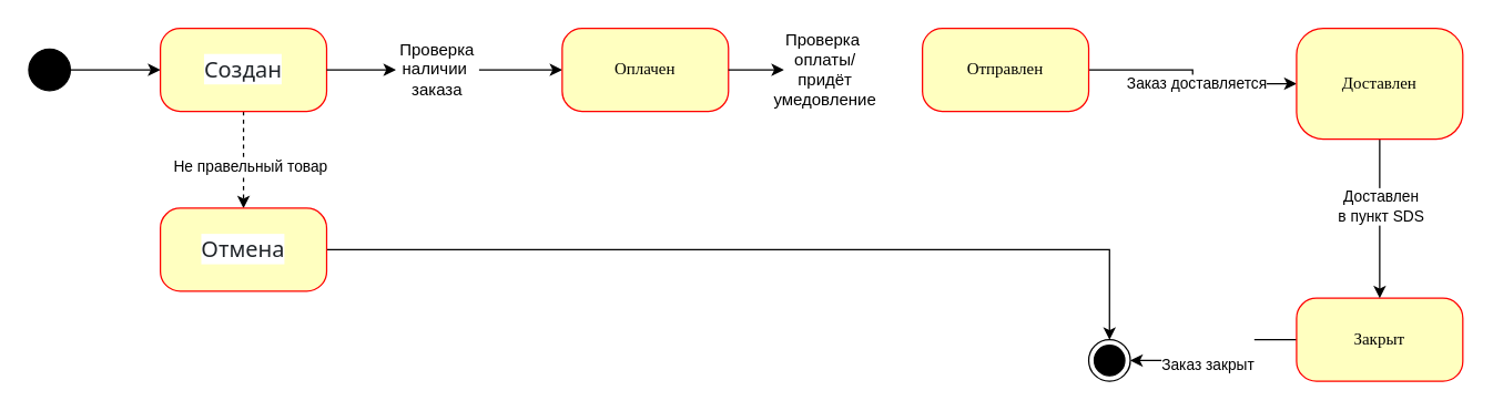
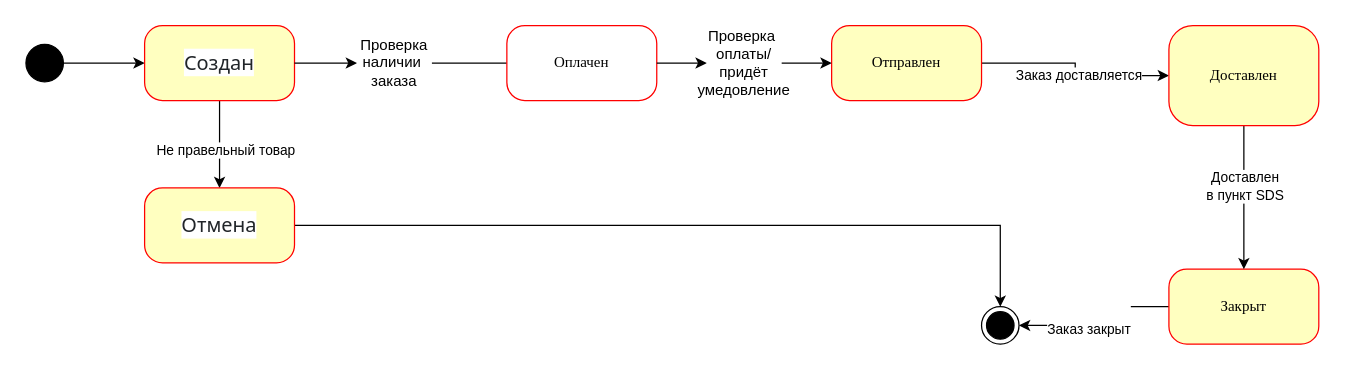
  <mxCell id="0" />
  <mxCell id="1" parent="0" />
  <mxCell id="2" style="edgeStyle=orthogonalEdgeStyle;rounded=0;orthogonalLoop=1;jettySize=auto;html=1;" edge="1" parent="1" source="23" target="9"><mxGeometry relative="1" as="geometry"><mxPoint x="35" y="50" as="sourcePoint" /></mxGeometry></mxCell>
  <mxCell id="3" style="edgeStyle=orthogonalEdgeStyle;rounded=0;orthogonalLoop=1;jettySize=auto;html=1;entryX=1;entryY=0.5;entryDx=0;entryDy=0;" edge="1" parent="1" source="5" target="22"><mxGeometry relative="1" as="geometry" /></mxCell>
  <mxCell id="4" value="&lt;div&gt;&lt;br&gt;&lt;/div&gt;&lt;div&gt;Заказ закрыт&lt;/div&gt;" style="edgeLabel;html=1;align=center;verticalAlign=middle;resizable=0;points=[];" vertex="1" connectable="0" parent="3"><mxGeometry x="0.033" y="-5" relative="1" as="geometry"><mxPoint as="offset" /></mxGeometry></mxCell>
  <mxCell id="5" value="Закрыт" style="rounded=1;whiteSpace=wrap;html=1;arcSize=24;fillColor=#ffffc0;strokeColor=#ff0000;shadow=0;comic=0;labelBackgroundColor=none;fontFamily=Verdana;fontSize=12;fontColor=#000000;align=center;" parent="1" vertex="1"><mxGeometry x="935" y="215" width="120" height="60" as="geometry" /></mxCell>
- <mxCell id="6" style="edgeStyle=orthogonalEdgeStyle;rounded=0;orthogonalLoop=1;jettySize=auto;html=1;" edge="1" parent="1" source="19" target="10"><mxGeometry relative="1" as="geometry" /></mxCell>
- <mxCell id="7" style="edgeStyle=orthogonalEdgeStyle;rounded=0;orthogonalLoop=1;jettySize=auto;html=1;exitX=0.5;exitY=1;exitDx=0;exitDy=0;entryX=0.5;entryY=0;entryDx=0;entryDy=0;dashed=1;" edge="1" parent="1" source="9" target="25"><mxGeometry relative="1" as="geometry" /></mxCell>
+ <mxCell id="6" style="edgeStyle=orthogonalEdgeStyle;rounded=0;orthogonalLoop=1;jettySize=auto;html=1;endArrow=none;" edge="1" parent="1" source="19" target="10"><mxGeometry relative="1" as="geometry" /></mxCell>
+ <mxCell id="7" style="edgeStyle=orthogonalEdgeStyle;rounded=0;orthogonalLoop=1;jettySize=auto;html=1;exitX=0.5;exitY=1;exitDx=0;exitDy=0;entryX=0.5;entryY=0;entryDx=0;entryDy=0;" edge="1" parent="1" source="9" target="25"><mxGeometry relative="1" as="geometry" /></mxCell>
  <mxCell id="8" value="Не правельный товар" style="edgeLabel;html=1;align=center;verticalAlign=middle;resizable=0;points=[];" vertex="1" connectable="0" parent="7"><mxGeometry x="0.114" y="4" relative="1" as="geometry"><mxPoint as="offset" /></mxGeometry></mxCell>
  <mxCell id="9" value="&lt;span style=&quot;color: rgb(33, 37, 41); font-family: system-ui, -apple-system, &amp;quot;Segoe UI&amp;quot;, Roboto, &amp;quot;Helvetica Neue&amp;quot;, &amp;quot;Noto Sans&amp;quot;, &amp;quot;Liberation Sans&amp;quot;, Arial, sans-serif, &amp;quot;Apple Color Emoji&amp;quot;, &amp;quot;Segoe UI Emoji&amp;quot;, &amp;quot;Segoe UI Symbol&amp;quot;, &amp;quot;Noto Color Emoji&amp;quot;; font-size: 16px; text-align: start; background-color: rgb(255, 255, 255);&quot;&gt;Создан&lt;/span&gt;" style="rounded=1;whiteSpace=wrap;html=1;arcSize=24;fillColor=#ffffc0;strokeColor=#ff0000;shadow=0;comic=0;labelBackgroundColor=none;fontFamily=Verdana;fontSize=12;fontColor=#000000;align=center;" parent="1" vertex="1"><mxGeometry x="115" y="20" width="120" height="60" as="geometry" /></mxCell>
- <mxCell id="10" value="Оплачен" style="rounded=1;whiteSpace=wrap;html=1;arcSize=24;fillColor=#ffffc0;strokeColor=#ff0000;shadow=0;comic=0;labelBackgroundColor=none;fontFamily=Verdana;fontSize=12;fontColor=#000000;align=center;" parent="1" vertex="1"><mxGeometry x="405" y="20" width="120" height="60" as="geometry" /></mxCell>
+ <mxCell id="10" value="Оплачен" style="rounded=1;whiteSpace=wrap;html=1;arcSize=24;fillColor=#ffffff;strokeColor=#ff0000;shadow=0;comic=0;labelBackgroundColor=none;fontFamily=Verdana;fontSize=12;fontColor=#000000;align=center;" parent="1" vertex="1"><mxGeometry x="405" y="20" width="120" height="60" as="geometry" /></mxCell>
  <mxCell id="11" style="edgeStyle=orthogonalEdgeStyle;rounded=0;orthogonalLoop=1;jettySize=auto;html=1;entryX=0;entryY=0.5;entryDx=0;entryDy=0;" edge="1" parent="1" source="13" target="16"><mxGeometry relative="1" as="geometry" /></mxCell>
  <mxCell id="12" value="Заказ доставляется" style="edgeLabel;html=1;align=center;verticalAlign=middle;resizable=0;points=[];" vertex="1" connectable="0" parent="11"><mxGeometry x="0.086" y="1" relative="1" as="geometry"><mxPoint as="offset" /></mxGeometry></mxCell>
  <mxCell id="13" value="Отправлен" style="rounded=1;whiteSpace=wrap;html=1;arcSize=24;fillColor=#ffffc0;strokeColor=#ff0000;shadow=0;comic=0;labelBackgroundColor=none;fontFamily=Verdana;fontSize=12;fontColor=#000000;align=center;" parent="1" vertex="1"><mxGeometry x="665" y="20" width="120" height="60" as="geometry" /></mxCell>
  <mxCell id="14" style="edgeStyle=orthogonalEdgeStyle;rounded=0;orthogonalLoop=1;jettySize=auto;html=1;entryX=0.5;entryY=0;entryDx=0;entryDy=0;" edge="1" parent="1" source="16" target="5"><mxGeometry relative="1" as="geometry" /></mxCell>
  <mxCell id="15" value="Доставлен&lt;div&gt;в пункт SDS&lt;/div&gt;" style="edgeLabel;html=1;align=center;verticalAlign=middle;resizable=0;points=[];" vertex="1" connectable="0" parent="14"><mxGeometry x="-0.173" y="-1" relative="1" as="geometry"><mxPoint x="1" as="offset" /></mxGeometry></mxCell>
  <mxCell id="16" value="Доставлен" style="rounded=1;whiteSpace=wrap;html=1;arcSize=24;fillColor=#ffffc0;strokeColor=#ff0000;shadow=0;comic=0;labelBackgroundColor=none;fontFamily=Verdana;fontSize=12;fontColor=#000000;align=center;" parent="1" vertex="1"><mxGeometry x="935" y="20" width="120" height="80" as="geometry" /></mxCell>
+ <mxCell id="17" value="" style="edgeStyle=orthogonalEdgeStyle;rounded=0;orthogonalLoop=1;jettySize=auto;html=1;" edge="1" parent="1" source="21" target="13"><mxGeometry relative="1" as="geometry"><mxPoint x="425" y="50" as="sourcePoint" /><mxPoint x="475" y="50" as="targetPoint" /></mxGeometry></mxCell>
  <mxCell id="18" value="" style="edgeStyle=orthogonalEdgeStyle;rounded=0;orthogonalLoop=1;jettySize=auto;html=1;" edge="1" parent="1" source="9" target="19"><mxGeometry relative="1" as="geometry"><mxPoint x="235" y="50" as="sourcePoint" /><mxPoint x="405" y="50" as="targetPoint" /></mxGeometry></mxCell>
  <mxCell id="19" value="Проверка&lt;div&gt;наличии&amp;nbsp;&lt;/div&gt;&lt;div&gt;заказа&lt;/div&gt;" style="text;html=1;align=center;verticalAlign=middle;whiteSpace=wrap;rounded=0;" vertex="1" parent="1"><mxGeometry x="285" y="35" width="60" height="30" as="geometry" /></mxCell>
  <mxCell id="20" value="" style="edgeStyle=orthogonalEdgeStyle;rounded=0;orthogonalLoop=1;jettySize=auto;html=1;" edge="1" parent="1" source="10" target="21"><mxGeometry relative="1" as="geometry"><mxPoint x="525" y="50" as="sourcePoint" /><mxPoint x="665" y="50" as="targetPoint" /></mxGeometry></mxCell>
  <mxCell id="21" value="Проверка&amp;nbsp;&lt;div&gt;оплаты/придёт умедовление&lt;/div&gt;" style="text;html=1;align=center;verticalAlign=middle;whiteSpace=wrap;rounded=0;" vertex="1" parent="1"><mxGeometry x="565" y="35" width="60" height="30" as="geometry" /></mxCell>
  <mxCell id="22" value="" style="ellipse;html=1;shape=endState;fillColor=strokeColor;" vertex="1" parent="1"><mxGeometry x="785" y="245" width="30" height="30" as="geometry" /></mxCell>
  <mxCell id="23" value="" style="ellipse;fillColor=strokeColor;html=1;" vertex="1" parent="1"><mxGeometry x="20" y="35" width="30" height="30" as="geometry" /></mxCell>
  <mxCell id="24" style="edgeStyle=orthogonalEdgeStyle;rounded=0;orthogonalLoop=1;jettySize=auto;html=1;" edge="1" parent="1" source="25" target="22"><mxGeometry relative="1" as="geometry" /></mxCell>
  <mxCell id="25" value="&lt;div style=&quot;text-align: start;&quot;&gt;&lt;font face=&quot;system-ui, -apple-system, Segoe UI, Roboto, Helvetica Neue, Noto Sans, Liberation Sans, Arial, sans-serif, Apple Color Emoji, Segoe UI Emoji, Segoe UI Symbol, Noto Color Emoji&quot; color=&quot;#212529&quot;&gt;&lt;span style=&quot;font-size: 16px; background-color: rgb(255, 255, 255);&quot;&gt;Отмена&lt;/span&gt;&lt;/font&gt;&lt;/div&gt;" style="rounded=1;whiteSpace=wrap;html=1;arcSize=24;fillColor=#ffffc0;strokeColor=#ff0000;shadow=0;comic=0;labelBackgroundColor=none;fontFamily=Verdana;fontSize=12;fontColor=#000000;align=center;" vertex="1" parent="1"><mxGeometry x="115" y="150" width="120" height="60" as="geometry" /></mxCell>
